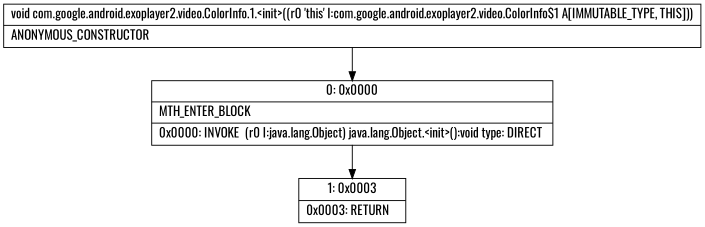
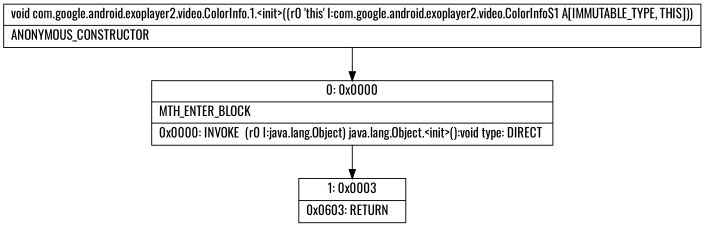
  digraph {
    fontname=Oswald
    node [shape=record fontname=Oswald]
    edge [fontname=Oswald]
    n1 [label="{0\:\ 0x0000|MTH_ENTER_BLOCK\l|0x0000: INVOKE  (r0 I:java.lang.Object) java.lang.Object.\<init\>():void type: DIRECT \l}"]
-   n2 [label="{1\:\ 0x0003|0x0003: RETURN   \l}"]
+   n2 [label="{1\:\ 0x0003|0x0603: RETURN   \l}"]
    n3 [label="{void com.google.android.exoplayer2.video.ColorInfo.1.\<init\>((r0 'this' I:com.google.android.exoplayer2.video.ColorInfo$1 A[IMMUTABLE_TYPE, THIS]))  | ANONYMOUS_CONSTRUCTOR\l}"]
    n1 -> n2
    n3 -> n1
  }
